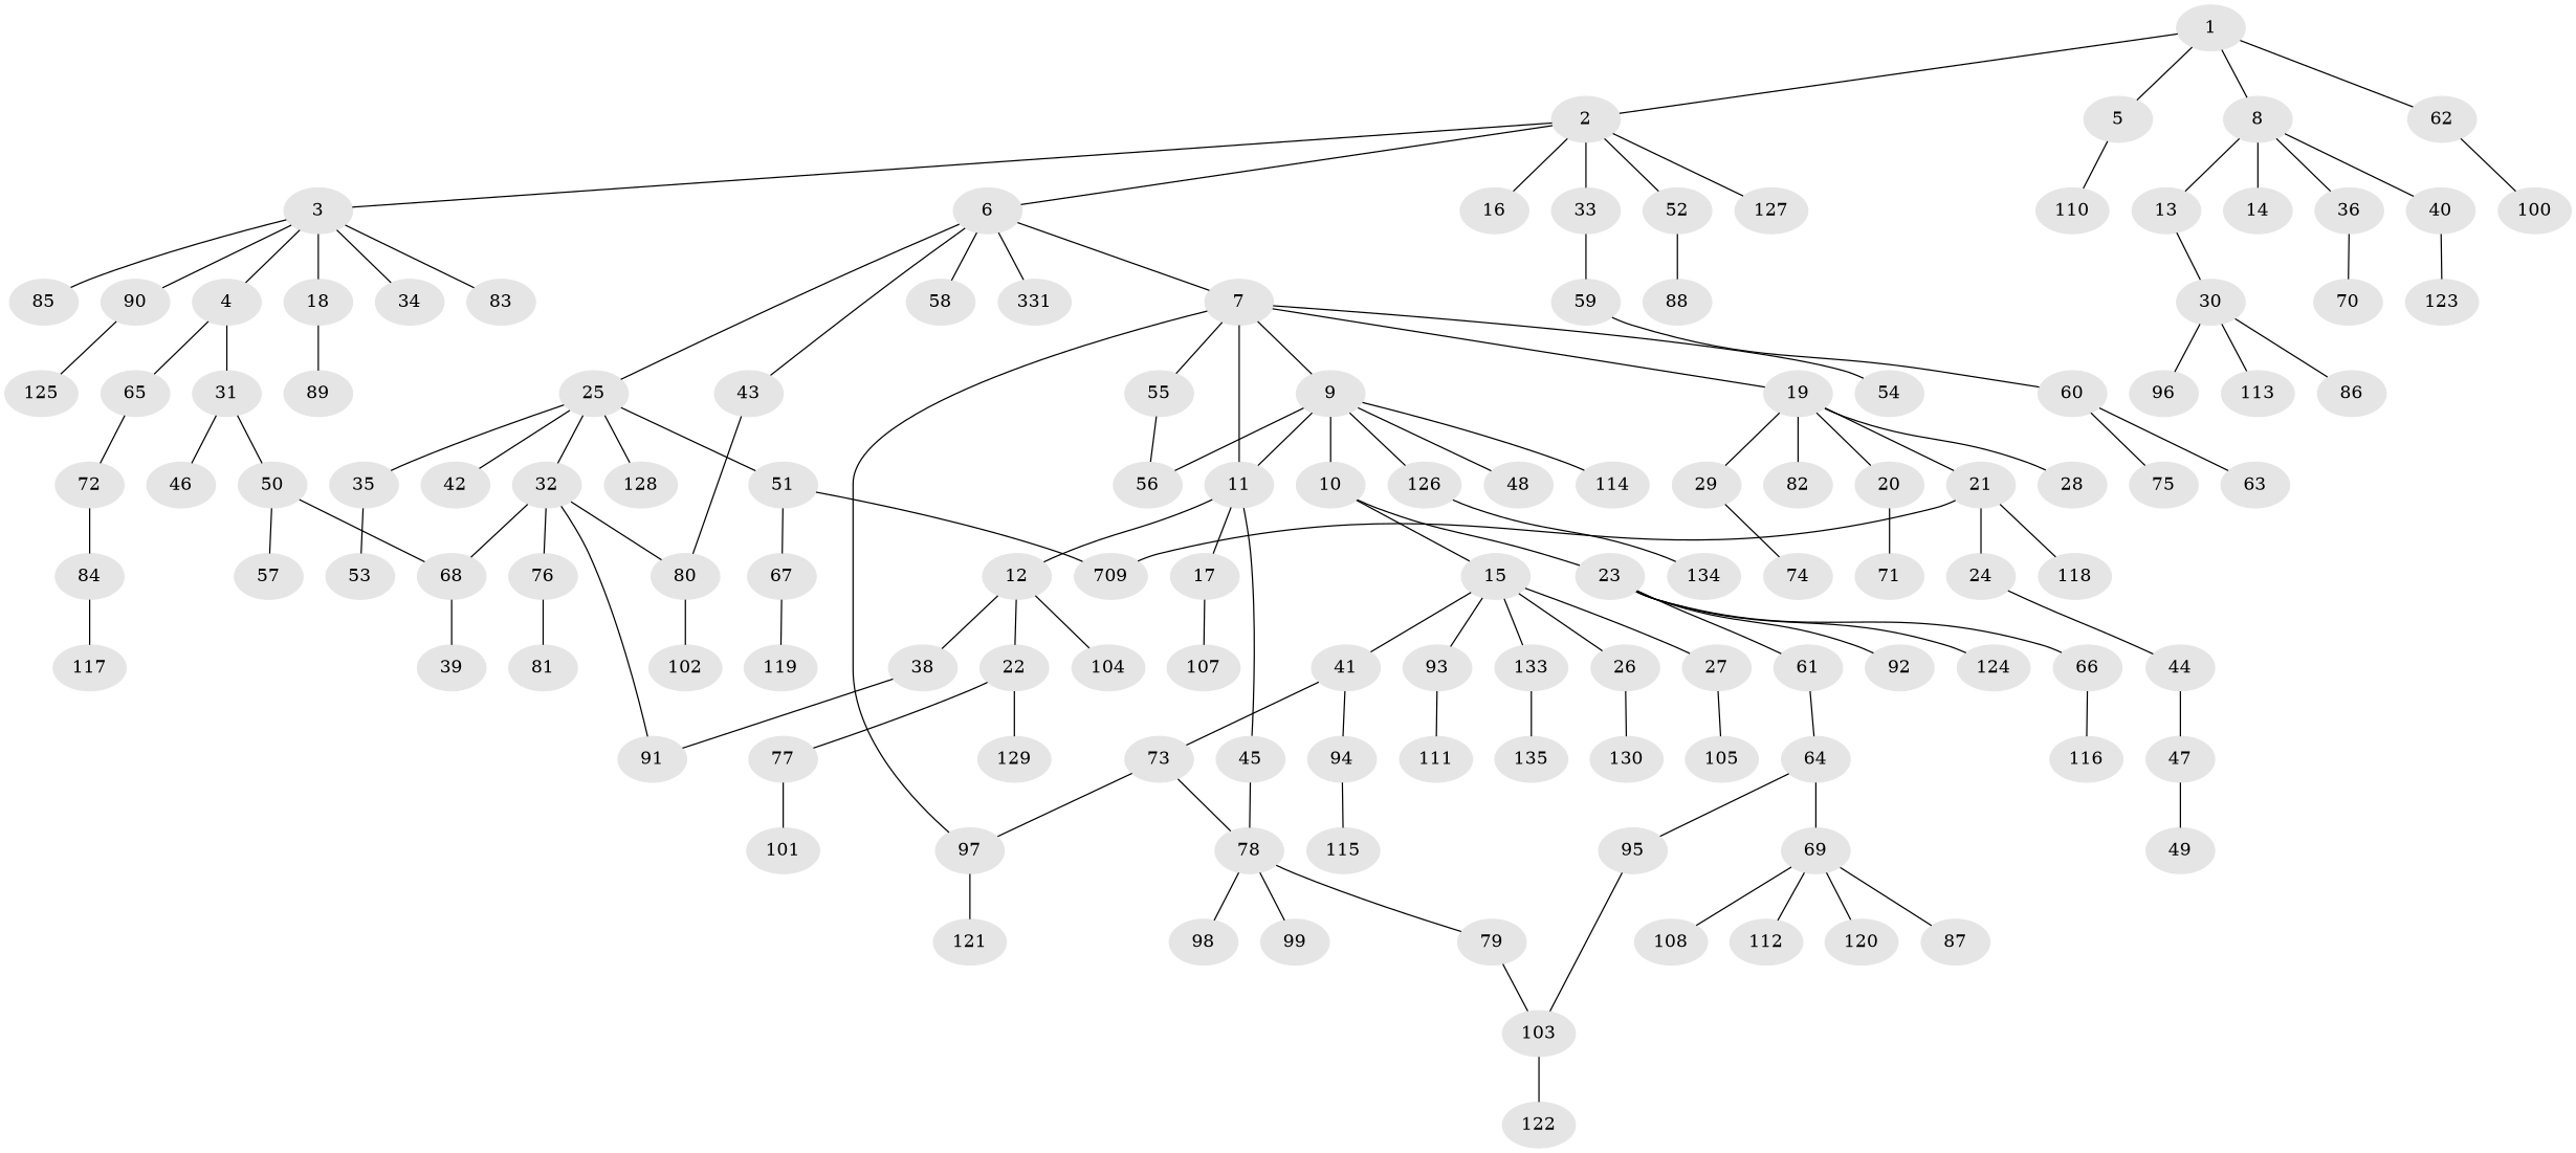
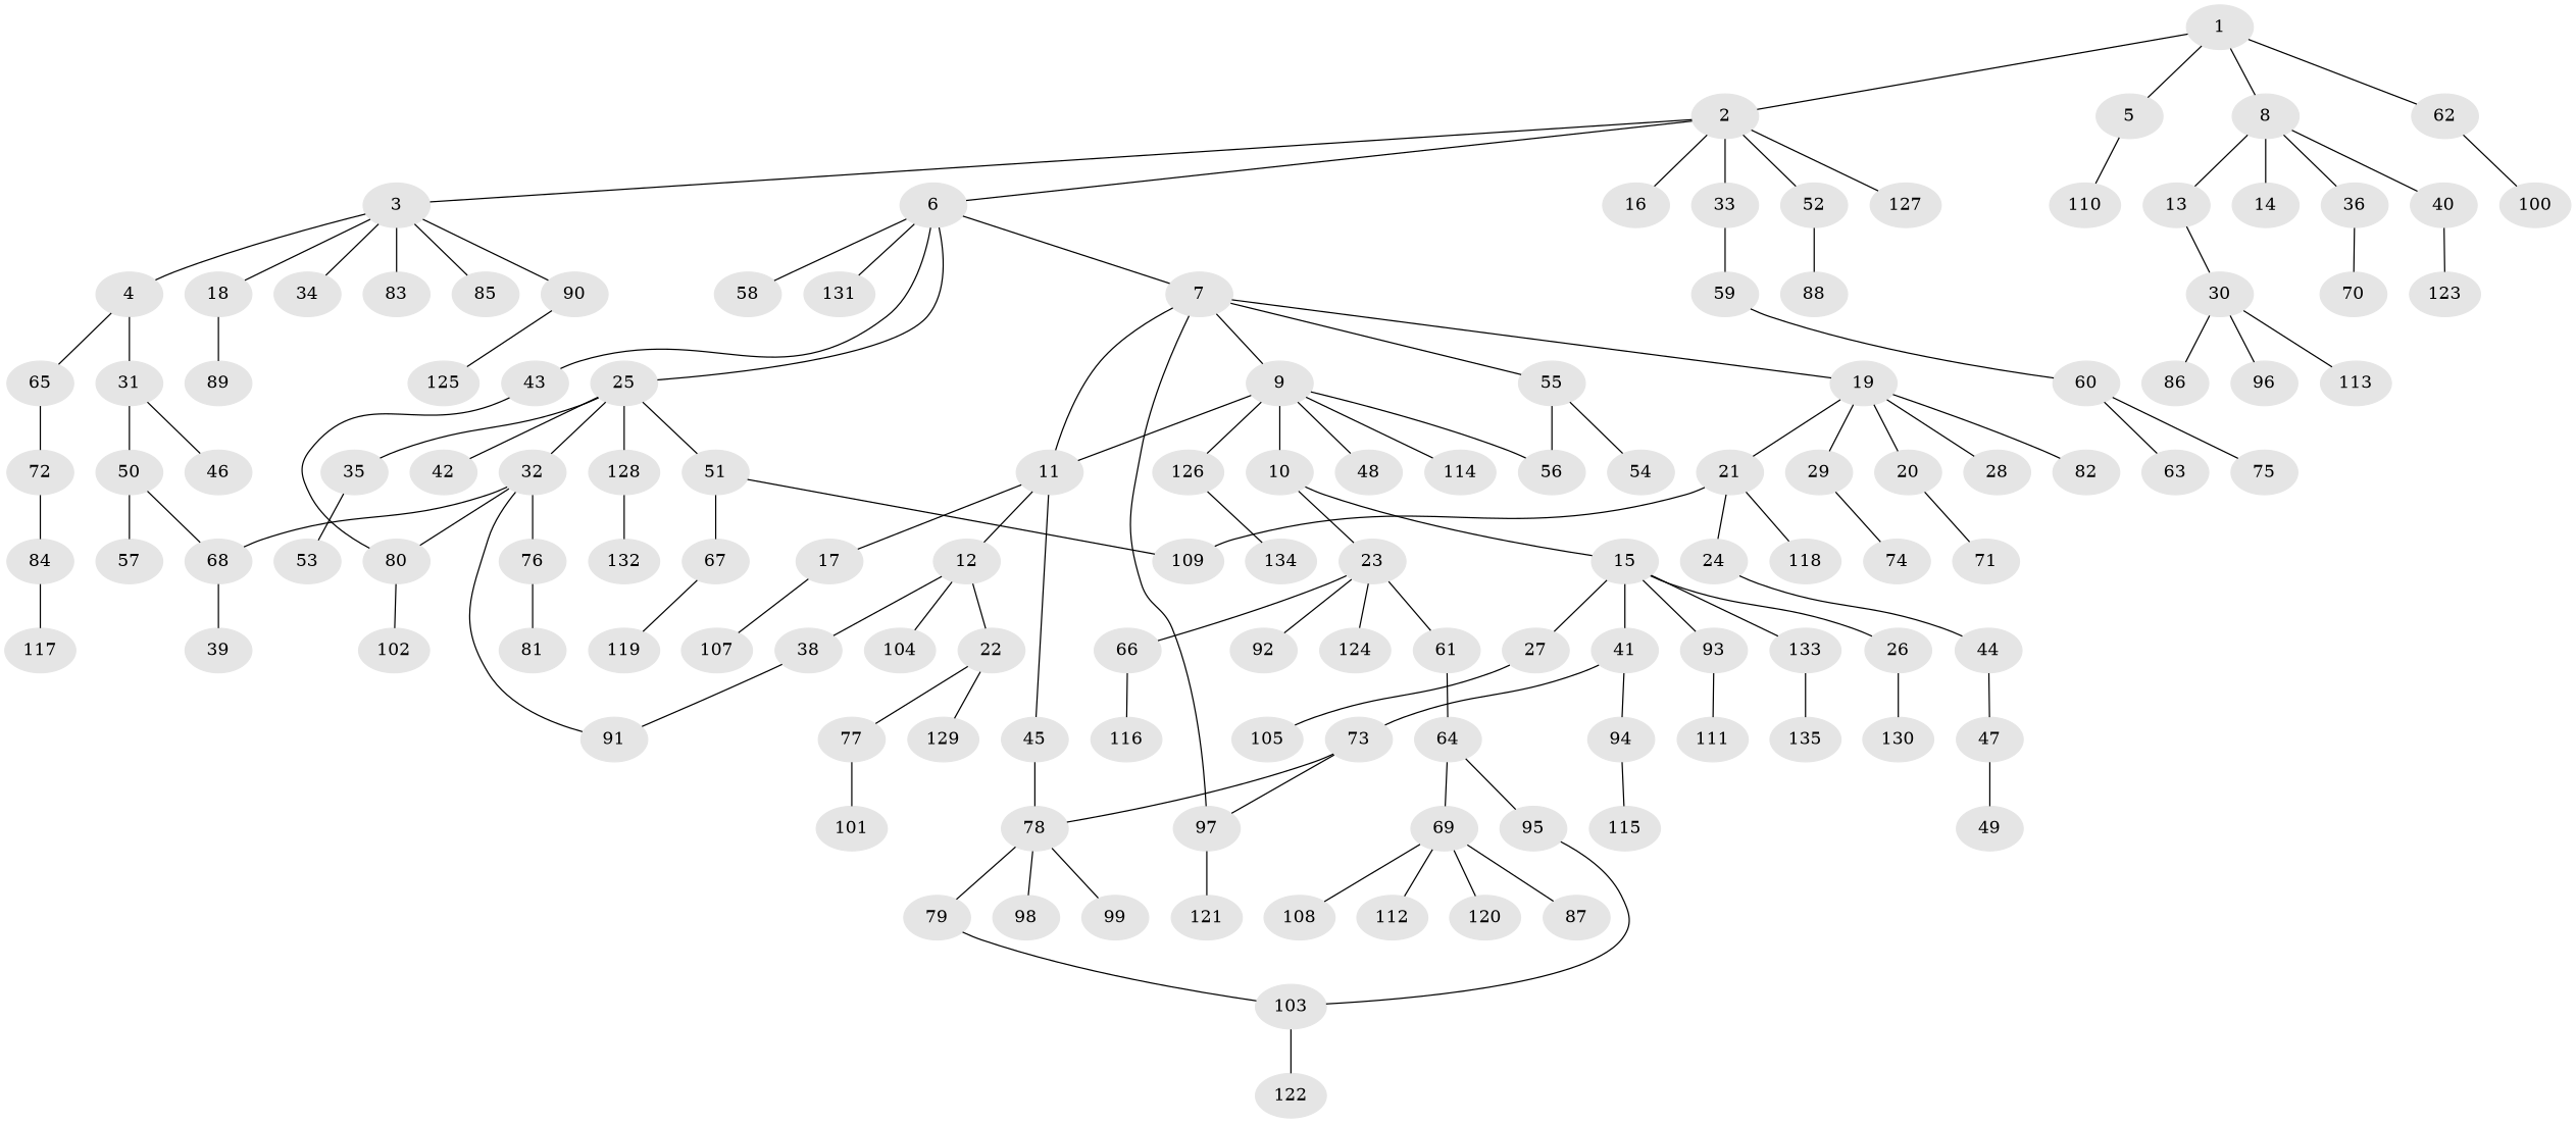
  graph {
    node [color=gray90 style=filled]
    1
    2
    5
    8
    62
    3
    6
    16
    33
    52
    127
    110
    13
    14
    36
    40
    100
    4
    18
    34
    83
    85
    90
    7
    25
    43
    58
-   131 [label=331]
+   131
    59
    88
    31
    65
    89
    125
    46
    50
    72
    9
    11
    19
    54
    55
    97
    32
    35
    42
    51
    128
    80
    10
    48
    56
    114
    126
    12
    17
    45
    20
    21
    28
    29
    82
    121
    30
    70
    123
    15
    23
    134
    26
    27
    41
    93
    133
    61
    66
    92
    124
    22
    38
    104
    107
    78
    77
    129
    91
    86
    96
    113
    130
    105
    73
    94
    111
    135
    71
    24
-   109 [label=709]
+   109
    118
    74
    44
    101
    64
    116
    47
    68
    76
    53
    67
+   132
    57
    39
    81
    102
    60
    115
    49
    79
    98
    99
    119
    63
    75
    69
    95
    87
    108
    112
    120
    103
    84
    117
    122
    1 -- 2
    1 -- 5
    1 -- 8
    1 -- 62
    2 -- 3
    2 -- 6
    2 -- 16
    2 -- 33
    2 -- 52
    2 -- 127
    5 -- 110
    8 -- 13
    8 -- 14
    8 -- 36
    8 -- 40
    62 -- 100
    3 -- 4
    3 -- 18
    3 -- 34
    3 -- 83
    3 -- 85
    3 -- 90
    6 -- 7
    6 -- 25
    6 -- 43
    6 -- 58
    6 -- 131
    33 -- 59
    52 -- 88
    13 -- 30
    36 -- 70
    40 -- 123
    4 -- 31
    4 -- 65
    18 -- 89
    90 -- 125
    7 -- 9
    7 -- 11
    7 -- 19
-   7 -- 54
+   55 -- 54
    7 -- 55
    7 -- 97
    25 -- 32
    25 -- 35
    25 -- 42
    25 -- 51
    25 -- 128
    43 -- 80
    59 -- 60
    31 -- 46
    31 -- 50
    65 -- 72
    50 -- 68
    50 -- 57
    72 -- 84
    9 -- 11
    9 -- 10
    9 -- 48
    9 -- 56
    9 -- 114
    9 -- 126
    11 -- 12
    11 -- 17
    11 -- 45
    19 -- 20
    19 -- 21
    19 -- 28
    19 -- 29
    19 -- 82
    55 -- 56
    97 -- 121
    32 -- 80
    32 -- 91
    32 -- 68
    32 -- 76
    35 -- 53
    51 -- 109
    51 -- 67
+   128 -- 132
    80 -- 102
    10 -- 15
    10 -- 23
    126 -- 134
    12 -- 22
    12 -- 38
    12 -- 104
    17 -- 107
    45 -- 78
    20 -- 71
    21 -- 24
    21 -- 109
    21 -- 118
    29 -- 74
    30 -- 86
    30 -- 96
    30 -- 113
    15 -- 26
    15 -- 27
    15 -- 41
    15 -- 93
    15 -- 133
    23 -- 61
    23 -- 66
    23 -- 92
    23 -- 124
    26 -- 130
    27 -- 105
    41 -- 73
    41 -- 94
    93 -- 111
    133 -- 135
    61 -- 64
    66 -- 116
    22 -- 77
    22 -- 129
    38 -- 91
    78 -- 79
    78 -- 98
    78 -- 99
    77 -- 101
    73 -- 97
    73 -- 78
    94 -- 115
    24 -- 44
    44 -- 47
    64 -- 69
    64 -- 95
    47 -- 49
    68 -- 39
    76 -- 81
    67 -- 119
    60 -- 63
    60 -- 75
    79 -- 103
    69 -- 87
    69 -- 108
    69 -- 112
    69 -- 120
    95 -- 103
    103 -- 122
    84 -- 117
  }
